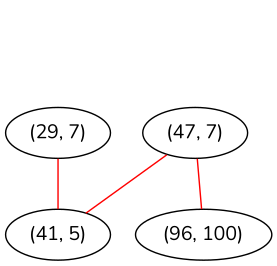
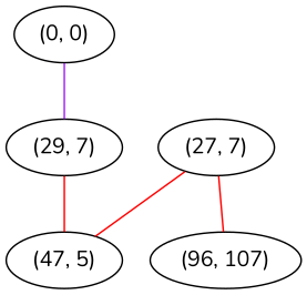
  graph {
    fontname=Nunito
    node [fontname=Nunito]
    edge [color=red fontname=Nunito weight=1]
    "(29, 7)"
-   "(47, 5)" [label="(41, 5)"]
-   "(47, 7)"
-   "(96, 100)"
+   "(47, 5)"
+   "(0, 0)"
+   "(47, 7)" [label="(27, 7)"]
+   "(96, 100)" [label="(96, 107)"]
    "(29, 7)" -- "(47, 5)"
+   "(0, 0)" -- "(29, 7)" [color=purple weight=4]
    "(47, 7)" -- "(47, 5)"
    "(47, 7)" -- "(96, 100)"
  }
